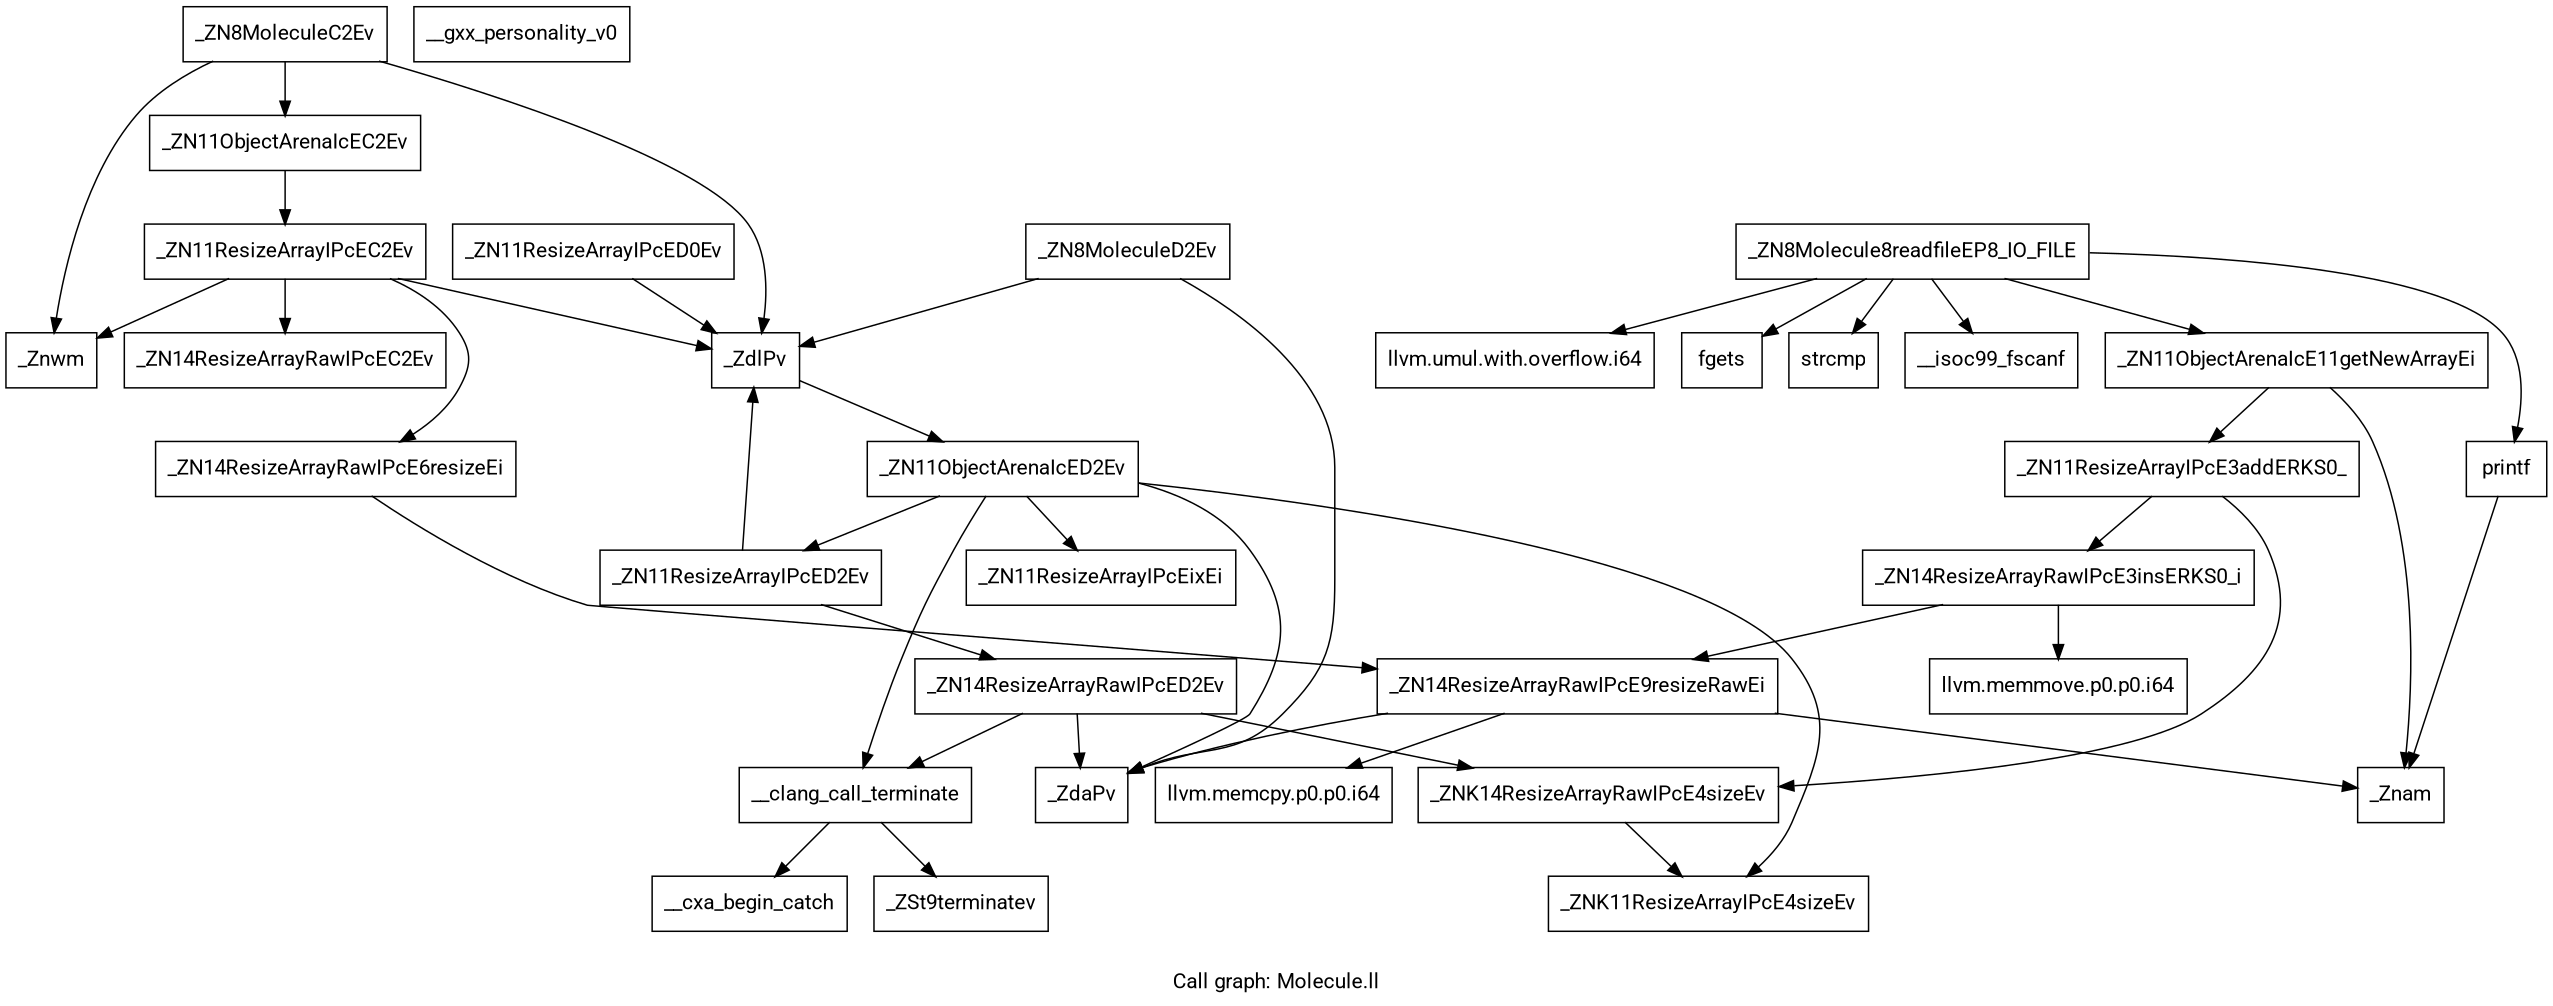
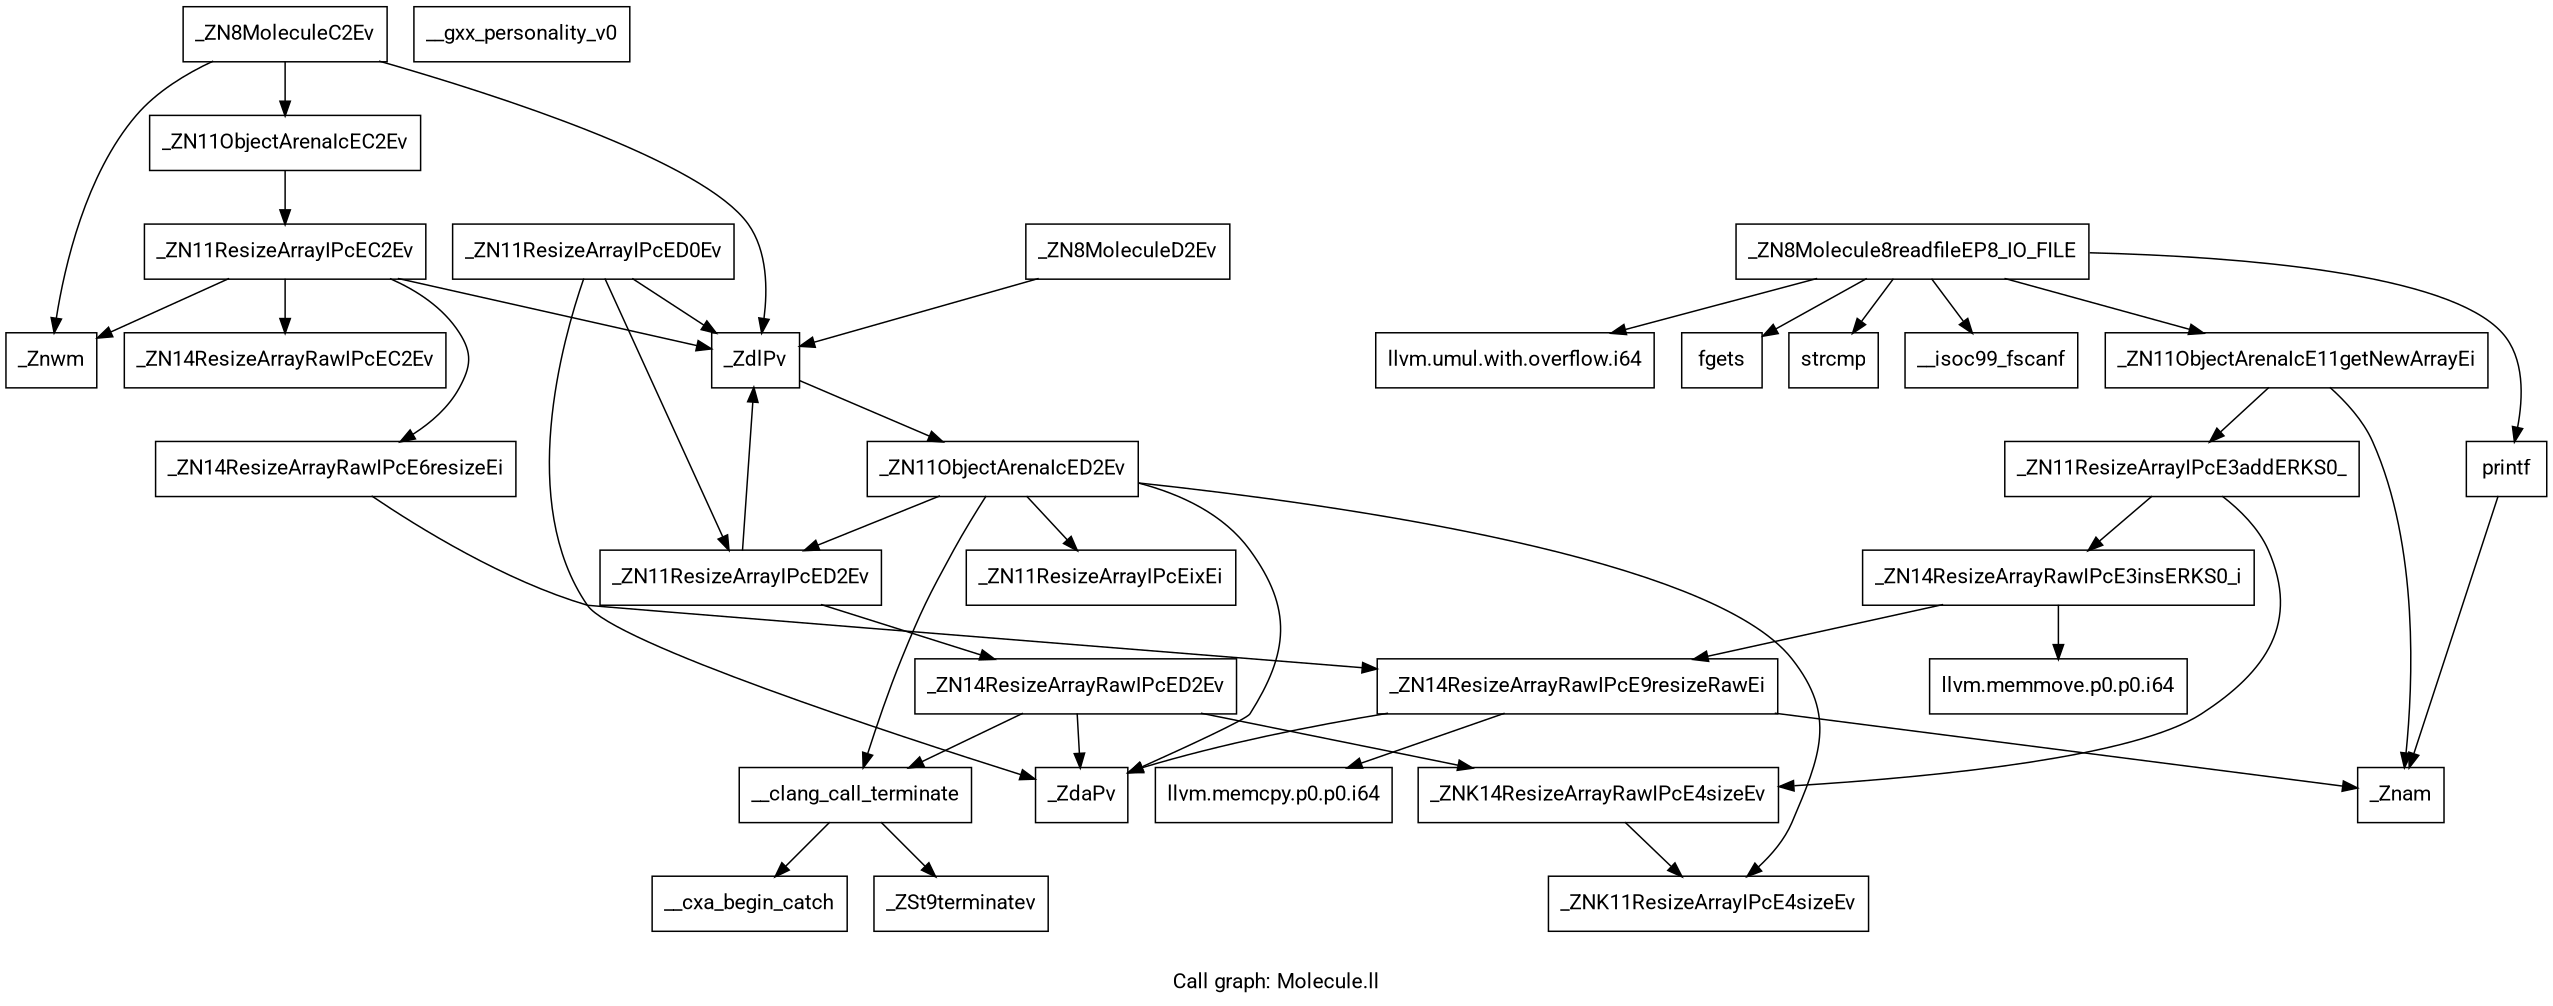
  digraph {
    fontname=Roboto
    label="Call graph: Molecule.ll"
    node [fontname=Roboto shape=record]
    edge [fontname=Roboto]
    n1 [label="{_ZN8MoleculeC2Ev}"]
    n2 [label="{_Znwm}"]
    n3 [label="{_ZN11ObjectArenaIcEC2Ev}"]
    n4 [label="{_ZdlPv}"]
    n5 [label="{_ZN11ResizeArrayIPcEC2Ev}"]
    n6 [label="{_ZN11ObjectArenaIcED2Ev}"]
    n7 [label="{_ZN14ResizeArrayRawIPcEC2Ev}"]
    n8 [label="{_ZN14ResizeArrayRawIPcE6resizeEi}"]
    n9 [label="{_ZN14ResizeArrayRawIPcE9resizeRawEi}"]
    n10 [label="{__gxx_personality_v0}"]
    n11 [label="{_ZN8MoleculeD2Ev}"]
    n12 [label="{_ZdaPv}"]
    n13 [label="{_ZNK11ResizeArrayIPcE4sizeEv}"]
    n14 [label="{_ZN11ResizeArrayIPcEixEi}"]
    n15 [label="{_ZN11ResizeArrayIPcED2Ev}"]
    n16 [label="{__clang_call_terminate}"]
    n17 [label="{_ZN14ResizeArrayRawIPcED2Ev}"]
    n18 [label="{__cxa_begin_catch}"]
    n19 [label="{_ZSt9terminatev}"]
    n20 [label="{_ZNK14ResizeArrayRawIPcE4sizeEv}"]
    n21 [label="{_ZN8Molecule8readfileEP8_IO_FILE}"]
    n22 [label="{fgets}"]
    n23 [label="{strcmp}"]
    n24 [label="{printf}"]
    n25 [label="{__isoc99_fscanf}"]
    n26 [label="{_ZN11ObjectArenaIcE11getNewArrayEi}"]
    n27 [label="{llvm.umul.with.overflow.i64}"]
    n28 [label="{_Znam}"]
    n29 [label="{_ZN11ResizeArrayIPcE3addERKS0_}"]
    n30 [label="{_ZN14ResizeArrayRawIPcE3insERKS0_i}"]
    n31 [label="{llvm.memmove.p0.p0.i64}"]
    n32 [label="{llvm.memcpy.p0.p0.i64}"]
    n33 [label="{_ZN11ResizeArrayIPcED0Ev}"]
    n1 -> n2
    n1 -> n3
    n1 -> n4
    n3 -> n5
    n4 -> n6
    n5 -> n2
    n5 -> n4
    n5 -> n7
    n5 -> n8
    n6 -> n12
    n6 -> n13
    n6 -> n14
    n6 -> n15
    n6 -> n16
    n8 -> n9
    n9 -> n12
    n9 -> n28
    n9 -> n32
    n11 -> n4
-   n11 -> n12
+   n33 -> n12
    n15 -> n4
    n15 -> n17
    n16 -> n18
    n16 -> n19
    n17 -> n12
    n17 -> n16
    n17 -> n20
    n20 -> n13
    n21 -> n22
    n21 -> n23
    n21 -> n24
    n21 -> n25
    n21 -> n26
    n21 -> n27
    n24 -> n28
    n26 -> n28
    n26 -> n29
    n29 -> n20
    n29 -> n30
    n30 -> n9
    n30 -> n31
    n33 -> n4
+   n33 -> n15
  }
